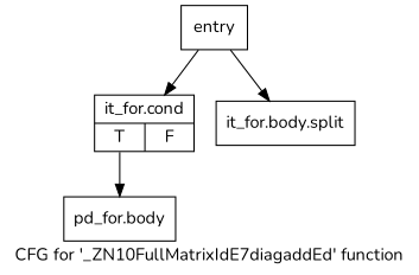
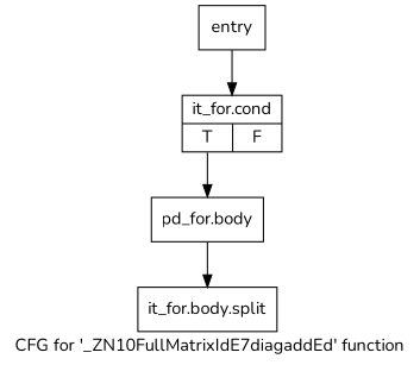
  digraph {
    fontname=Nunito
    label="CFG for '_ZN10FullMatrixIdE7diagaddEd' function"
    node [fontname=Nunito shape=record]
    edge [fontname=Nunito]
    n1 [label="{entry}"]
    n2 [label="{it_for.cond|{<s0>T|<s1>F}}"]
    n3 [label="{pd_for.body}"]
    n4 [label="{it_for.body.split}"]
    n1 -> n2
    n2 -> n3 [tailport=s0]
-   n1 -> n4
+   n3 -> n4
  }
